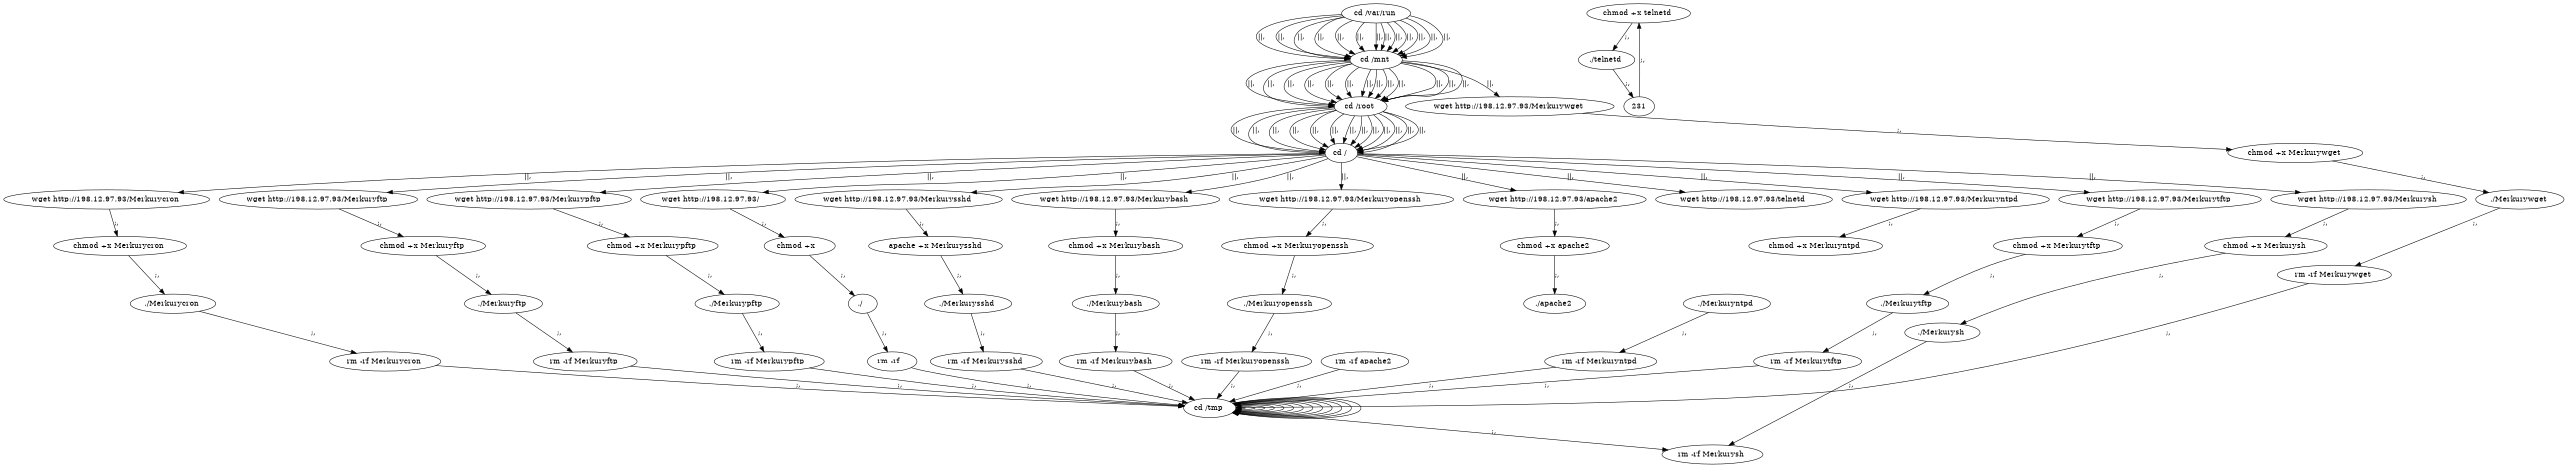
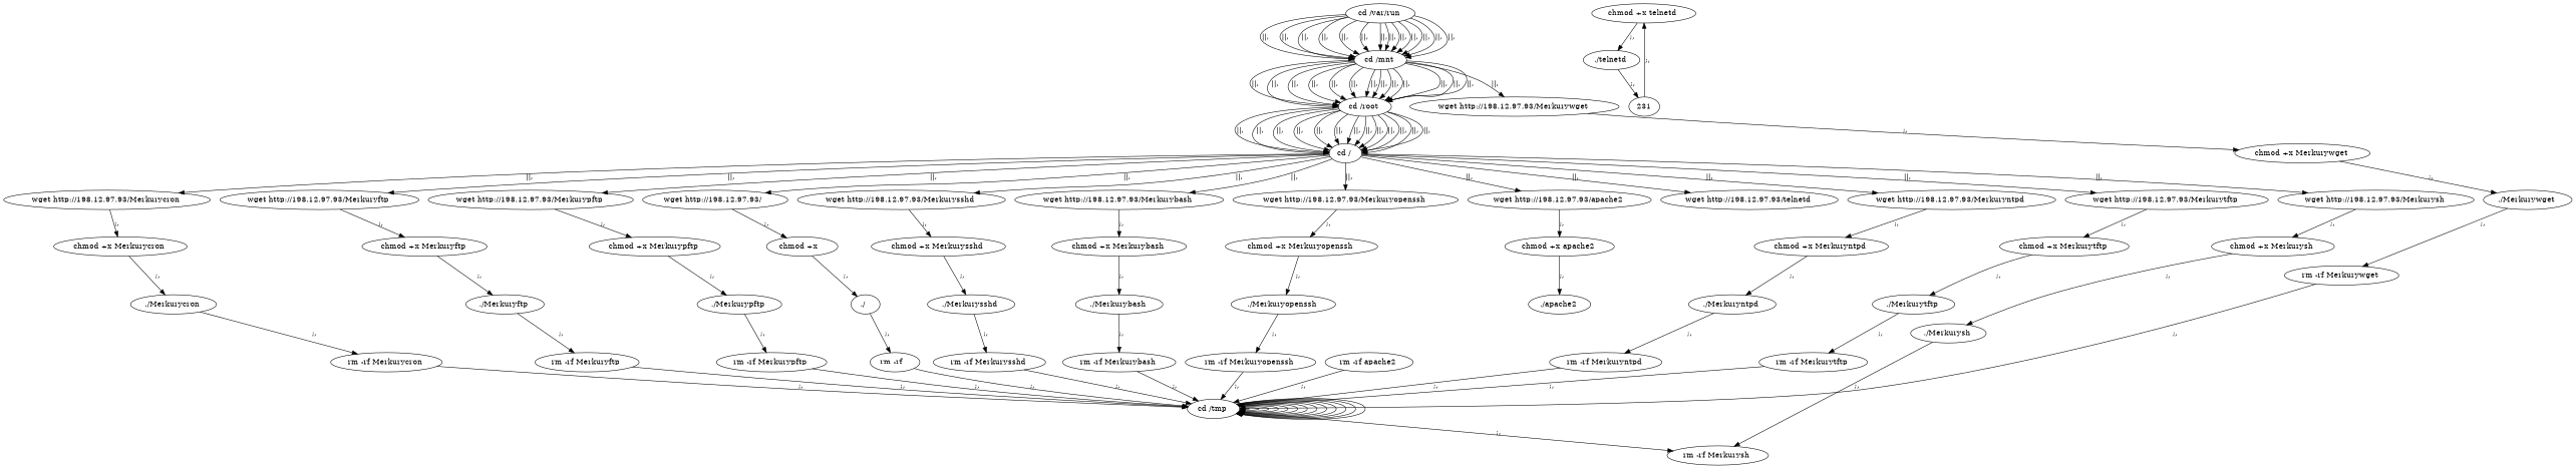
  digraph {
    n1 [label="cd /tmp "]
    n2 [label="rm -rf Merkurysh "]
    n3 [label="cd /var/run "]
    n4 [label="cd /mnt "]
    n5 [label="cd /root "]
    n6 [label="wget http://198.12.97.93/Merkurywget "]
    n7 [label="cd / "]
    n8 [label="wget http://198.12.97.93/Merkuryntpd "]
    n9 [label="wget http://198.12.97.93/Merkurysshd "]
    n10 [label="wget http://198.12.97.93/Merkuryopenssh "]
    n11 [label="wget http://198.12.97.93/Merkurybash "]
    n12 [label="wget http://198.12.97.93/Merkurytftp "]
    n13 [label="wget http://198.12.97.93/Merkurycron "]
    n14 [label="wget http://198.12.97.93/Merkuryftp "]
    n15 [label="wget http://198.12.97.93/Merkurypftp "]
    n16 [label="wget http://198.12.97.93/Merkurysh "]
    n17 [label="wget http://198.12.97.93/  "]
    n18 [label="wget http://198.12.97.93/apache2 "]
    n19 [label="wget http://198.12.97.93/telnetd "]
    n20 [label="chmod +x Merkuryntpd "]
-   n21 [label="apache +x Merkurysshd"]
+   n21 [label="chmod +x Merkurysshd "]
    n22 [label="chmod +x Merkuryopenssh "]
    n23 [label="chmod +x Merkurybash "]
    n24 [label="chmod +x Merkurytftp "]
    n25 [label="chmod +x Merkurywget "]
    n26 [label="chmod +x Merkurycron "]
    n27 [label="chmod +x Merkuryftp "]
    n28 [label="chmod +x Merkurypftp "]
    n29 [label="chmod +x Merkurysh "]
    n30 [label="chmod +x   "]
    n31 [label="chmod +x apache2 "]
    n32 [label="./Merkuryntpd "]
    n33 [label="rm -rf Merkuryntpd "]
    n34 [label="./Merkurysshd "]
    n35 [label="rm -rf Merkurysshd "]
    n36 [label="./Merkuryopenssh "]
    n37 [label="rm -rf Merkuryopenssh "]
    n38 [label="./Merkurybash "]
    n39 [label="rm -rf Merkurybash "]
    n40 [label="./Merkurytftp "]
    n41 [label="rm -rf Merkurytftp "]
    n42 [label="./Merkurywget "]
    n43 [label="rm -rf Merkurywget "]
    n44 [label="./Merkurycron "]
    n45 [label="rm -rf Merkurycron "]
    n46 [label="./Merkuryftp "]
    n47 [label="rm -rf Merkuryftp "]
    n48 [label="./Merkurypftp "]
    n49 [label="rm -rf Merkurypftp "]
    n50 [label="./Merkurysh "]
    n51 [label="./  "]
    n52 [label="rm -rf   "]
    n53 [label="./apache2 "]
    n54 [label="rm -rf apache2 "]
    n55 [label="chmod +x telnetd "]
    n56 [label="./telnetd "]
    231
    n1 -> n1
    n1 -> n1
    n1 -> n1
    n1 -> n1
    n1 -> n1
    n1 -> n1
    n1 -> n1
    n1 -> n1
    n1 -> n1
    n1 -> n1
    n1 -> n1
    n1 -> n1
    n1 -> n1
    n1 -> n2 [label=";,"]
    n3 -> n4 [label="||,"]
    n3 -> n4 [label="||,"]
    n3 -> n4 [label="||,"]
    n3 -> n4 [label="||,"]
    n3 -> n4 [label="||,"]
    n3 -> n4 [label="||,"]
    n3 -> n4 [label="||,"]
    n3 -> n4 [label="||,"]
    n3 -> n4 [label="||,"]
    n3 -> n4 [label="||,"]
    n3 -> n4 [label="||,"]
    n3 -> n4 [label="||,"]
    n3 -> n4 [label="||,"]
    n4 -> n5 [label="||,"]
    n4 -> n5 [label="||,"]
    n4 -> n5 [label="||,"]
    n4 -> n5 [label="||,"]
    n4 -> n5 [label="||,"]
    n4 -> n5 [label="||,"]
    n4 -> n5 [label="||,"]
    n4 -> n5 [label="||,"]
    n4 -> n5 [label="||,"]
    n4 -> n5 [label="||,"]
    n4 -> n5 [label="||,"]
    n4 -> n5 [label="||,"]
    n4 -> n5 [label="||,"]
    n4 -> n6 [label="||,"]
    n5 -> n7 [label="||,"]
    n5 -> n7 [label="||,"]
    n5 -> n7 [label="||,"]
    n5 -> n7 [label="||,"]
    n5 -> n7 [label="||,"]
    n5 -> n7 [label="||,"]
    n5 -> n7 [label="||,"]
    n5 -> n7 [label="||,"]
    n5 -> n7 [label="||,"]
    n5 -> n7 [label="||,"]
    n5 -> n7 [label="||,"]
    n5 -> n7 [label="||,"]
    n5 -> n7 [label="||,"]
    n6 -> n25 [label=";,"]
    n7 -> n8 [label="||,"]
    n7 -> n9 [label="||,"]
    n7 -> n10 [label="||,"]
    n7 -> n11 [label="||,"]
    n7 -> n12 [label="||,"]
    n7 -> n13 [label="||,"]
    n7 -> n14 [label="||,"]
    n7 -> n15 [label="||,"]
    n7 -> n16 [label="||,"]
    n7 -> n17 [label="||,"]
    n7 -> n18 [label="||,"]
    n7 -> n19 [label="||,"]
    n8 -> n20 [label=";,"]
    n9 -> n21 [label=";,"]
    n10 -> n22 [label=";,"]
    n11 -> n23 [label=";,"]
    n12 -> n24 [label=";,"]
    n13 -> n26 [label=";,"]
    n14 -> n27 [label=";,"]
    n15 -> n28 [label=";,"]
    n16 -> n29 [label=";,"]
    n17 -> n30 [label=";,"]
    n18 -> n31 [label=";,"]
+   n20 -> n32 [label=";,"]
    n21 -> n34 [label=";,"]
    n22 -> n36 [label=";,"]
    n23 -> n38 [label=";,"]
    n24 -> n40 [label=";,"]
    n25 -> n42 [label=";,"]
    n26 -> n44 [label=";,"]
    n27 -> n46 [label=";,"]
    n28 -> n48 [label=";,"]
    n29 -> n50 [label=";,"]
    n30 -> n51 [label=";,"]
    n31 -> n53 [label=";,"]
    n32 -> n33 [label=";,"]
    n33 -> n1 [label=";,"]
    n34 -> n35 [label=";,"]
    n35 -> n1 [label=";,"]
    n36 -> n37 [label=";,"]
    n37 -> n1 [label=";,"]
    n38 -> n39 [label=";,"]
    n39 -> n1 [label=";,"]
    n40 -> n41 [label=";,"]
    n41 -> n1 [label=";,"]
    n42 -> n43 [label=";,"]
    n43 -> n1 [label=";,"]
    n44 -> n45 [label=";,"]
    n45 -> n1 [label=";,"]
    n46 -> n47 [label=";,"]
    n47 -> n1 [label=";,"]
    n48 -> n49 [label=";,"]
    n49 -> n1 [label=";,"]
    n50 -> n2 [label=";,"]
    n51 -> n52 [label=";,"]
    n52 -> n1 [label=";,"]
    n54 -> n1 [label=";,"]
    n55 -> n56 [label=";,"]
    n56 -> 231 [label=";,"]
    231 -> n55 [label=";,"]
  }
